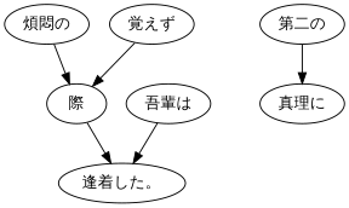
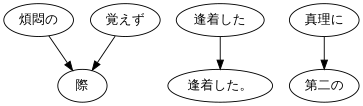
  digraph {
    fontname="Patrick Hand"
    node [fontname="Patrick Hand"]
    edge [fontname="Patrick Hand"]
    n1 [label="煩悶の"]
    n2 [label="際"]
    n3 [label="逢着した。"]
-   n4 [label="吾輩は"]
+   n4 [label="逢着した"]
    n5 [label="覚えず"]
    n6 [label="第二の"]
    n7 [label="真理に"]
    n1 -> n2
-   n2 -> n3
    n4 -> n3
    n5 -> n2
-   n6 -> n7
+   n7 -> n6
  }
